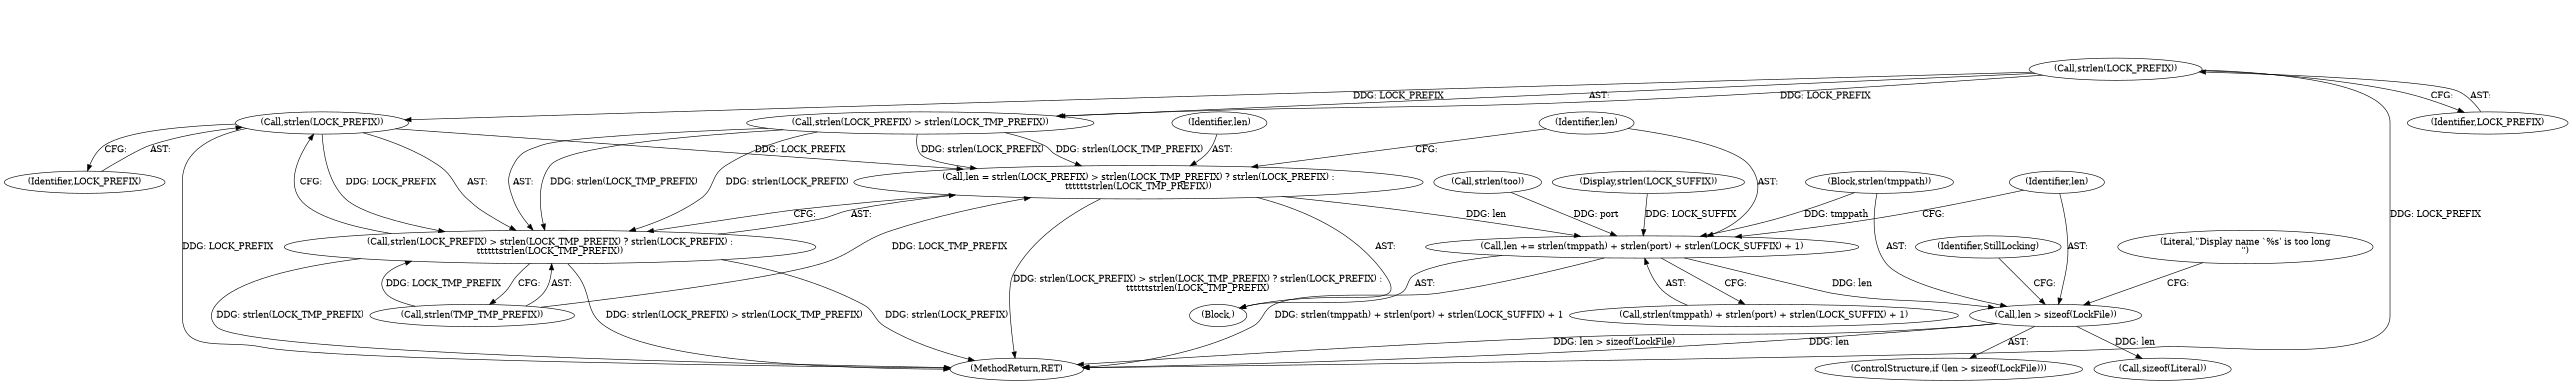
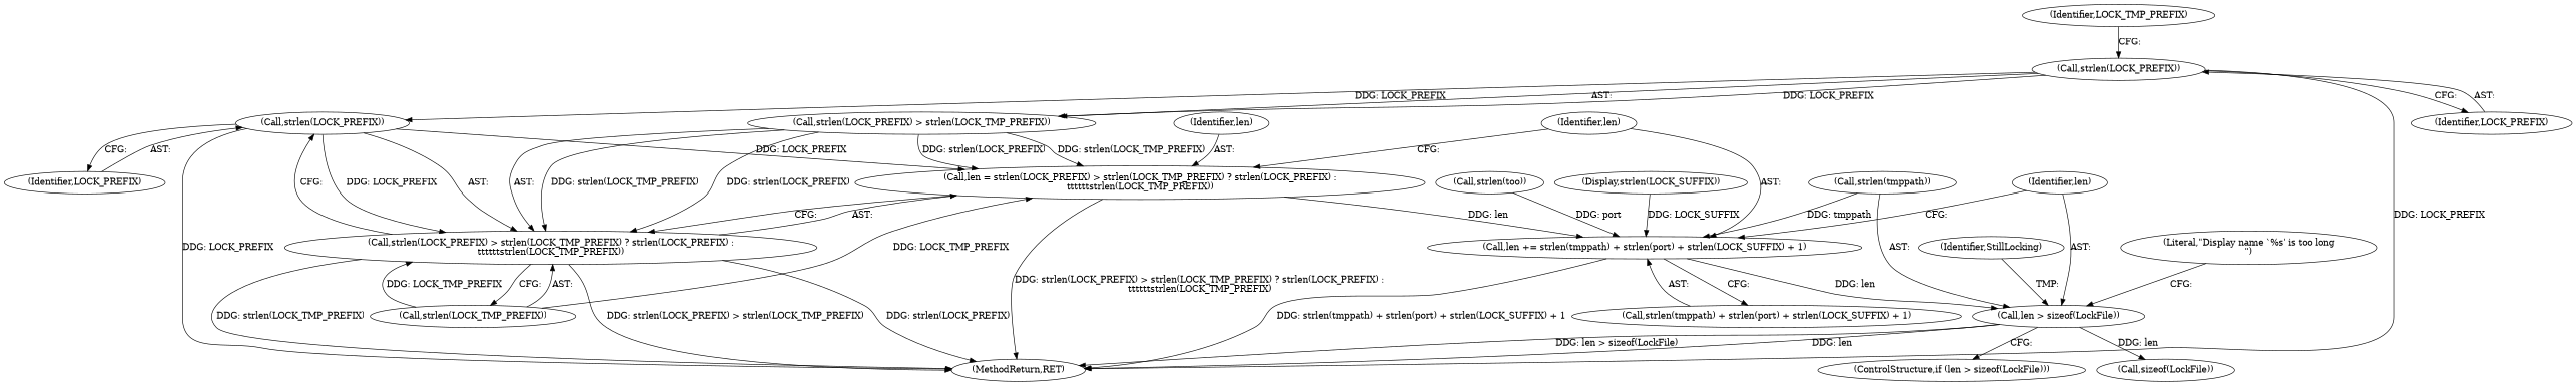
  digraph {
    n1 [label="(Call,strlen(LOCK_PREFIX))"]
    n2 [label="(Call,len = strlen(LOCK_PREFIX) > strlen(LOCK_TMP_PREFIX) ? strlen(LOCK_PREFIX) :\n\t\t\t\t\t\tstrlen(LOCK_TMP_PREFIX))"]
    n3 [label="(Call,strlen(LOCK_PREFIX) > strlen(LOCK_TMP_PREFIX) ? strlen(LOCK_PREFIX) :\n\t\t\t\t\t\tstrlen(LOCK_TMP_PREFIX))"]
    n4 [label="(Identifier,LOCK_PREFIX)"]
    n5 [label="(MethodReturn,RET)"]
    n6 [label="(Call,len += strlen(tmppath) + strlen(port) + strlen(LOCK_SUFFIX) + 1)"]
-   n7 [label="(Block,)"]
-   n8 [label="(Call,strlen(TMP_TMP_PREFIX))"]
+   n8 [label="(Call,strlen(LOCK_TMP_PREFIX))"]
    n9 [label="(Call,strlen(LOCK_PREFIX))"]
    n10 [label="(Call,strlen(LOCK_PREFIX) > strlen(LOCK_TMP_PREFIX))"]
    n11 [label="(Identifier,LOCK_PREFIX)"]
    n12 [label="(Call,len > sizeof(LockFile))"]
    n13 [label="(Call,strlen(tmppath) + strlen(port) + strlen(LOCK_SUFFIX) + 1)"]
-   n14 [label="(Call,sizeof(Literal))"]
+   n14 [label="(Call,sizeof(LockFile))"]
    n15 [label="(ControlStructure,if (len > sizeof(LockFile)))"]
    n16 [label="(Call,strlen(too))"]
    n17 [label="(Identifier,len)"]
    n18 [label="(Identifier,StillLocking)"]
    n19 [label="(Literal,\"Display name `%s' is too long\n\")"]
    n20 [label="(Identifier,len)"]
-   n21 [label="(Block,strlen(tmppath))"]
+   n21 [label="(Call,strlen(tmppath))"]
+   n22 [label="(Identifier,LOCK_TMP_PREFIX)"]
    n23 [label="(Identifier,len)"]
    n24 [label="(Display,strlen(LOCK_SUFFIX))"]
    n1 -> n2 [label="DDG: LOCK_PREFIX"]
    n1 -> n3 [label="AST: "]
    n1 -> n3 [label="DDG: LOCK_PREFIX"]
    n1 -> n4 [label="CFG: "]
    n1 -> n5 [label="DDG: LOCK_PREFIX"]
    n2 -> n3 [label="CFG: "]
    n2 -> n5 [label="DDG: strlen(LOCK_PREFIX) > strlen(LOCK_TMP_PREFIX) ? strlen(LOCK_PREFIX) :\n\t\t\t\t\t\tstrlen(LOCK_TMP_PREFIX)"]
    n2 -> n6 [label="DDG: len"]
-   n2 -> n7 [label="AST: "]
    n3 -> n1 [label="CFG: "]
    n3 -> n2 [label="AST: "]
    n3 -> n5 [label="DDG: strlen(LOCK_PREFIX) > strlen(LOCK_TMP_PREFIX)"]
    n3 -> n5 [label="DDG: strlen(LOCK_PREFIX)"]
    n3 -> n5 [label="DDG: strlen(LOCK_TMP_PREFIX)"]
    n3 -> n8 [label="CFG: "]
    n4 -> n1 [label="AST: "]
    n6 -> n5 [label="DDG: strlen(tmppath) + strlen(port) + strlen(LOCK_SUFFIX) + 1"]
-   n6 -> n7 [label="AST: "]
    n6 -> n12 [label="DDG: len"]
    n6 -> n13 [label="CFG: "]
    n8 -> n2 [label="DDG: LOCK_TMP_PREFIX"]
    n8 -> n3 [label="AST: "]
    n8 -> n3 [label="DDG: LOCK_TMP_PREFIX"]
    n9 -> n1 [label="DDG: LOCK_PREFIX"]
    n9 -> n5 [label="DDG: LOCK_PREFIX"]
    n9 -> n10 [label="AST: "]
    n9 -> n10 [label="DDG: LOCK_PREFIX"]
    n9 -> n11 [label="CFG: "]
    n10 -> n2 [label="DDG: strlen(LOCK_PREFIX)"]
    n10 -> n2 [label="DDG: strlen(LOCK_TMP_PREFIX)"]
    n10 -> n3 [label="AST: "]
    n10 -> n3 [label="DDG: strlen(LOCK_PREFIX)"]
    n10 -> n3 [label="DDG: strlen(LOCK_TMP_PREFIX)"]
    n11 -> n9 [label="AST: "]
    n12 -> n5 [label="DDG: len"]
    n12 -> n5 [label="DDG: len > sizeof(LockFile)"]
    n12 -> n14 [label="DDG: len"]
-   n12 -> n15 [label="AST: "]
+   n12 -> n15 [label="CFG: "]
    n13 -> n6 [label="AST: "]
    n16 -> n6 [label="DDG: port"]
    n17 -> n2 [label="CFG: "]
    n17 -> n6 [label="AST: "]
-   n18 -> n12 [label="CFG: "]
+   n18 -> n12 [label="TMP: "]
    n19 -> n12 [label="CFG: "]
    n20 -> n6 [label="CFG: "]
    n20 -> n12 [label="AST: "]
    n21 -> n6 [label="DDG: tmppath"]
    n21 -> n12 [label="AST: "]
+   n22 -> n9 [label="CFG: "]
    n23 -> n2 [label="AST: "]
    n24 -> n6 [label="DDG: LOCK_SUFFIX"]
  }
